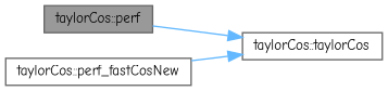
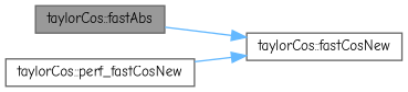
  digraph {
    fontname="Comic Neue"
    rankdir=RL
    node [color=grey40 fillcolor=white fontname="Comic Neue" fontsize=10 shape=box style=filled]
    edge [color=steelblue1 dir=back fontname="Comic Neue" fontsize=10 labelfontname=Helvetica labelfontsize=10 style=solid]
-   n1 [color=gray40 fillcolor=grey60 fontcolor=black height=0.2 label="taylorCos::perf" width=0.4]
-   n2 [height=0.2 label="taylorCos::taylorCos" width=0.4]
+   n1 [color=gray40 fillcolor=grey60 fontcolor=black height=0.2 label="taylorCos::fastAbs" width=0.4]
+   n2 [height=0.2 label="taylorCos::fastCosNew" width=0.4]
    n3 [height=0.2 label="taylorCos::perf_fastCosNew" width=0.4]
    n2 -> n1
    n2 -> n3
  }
